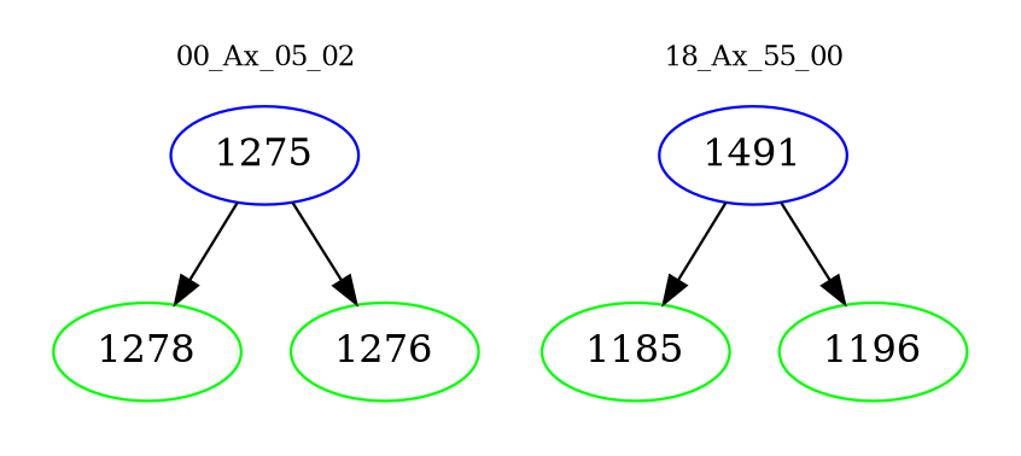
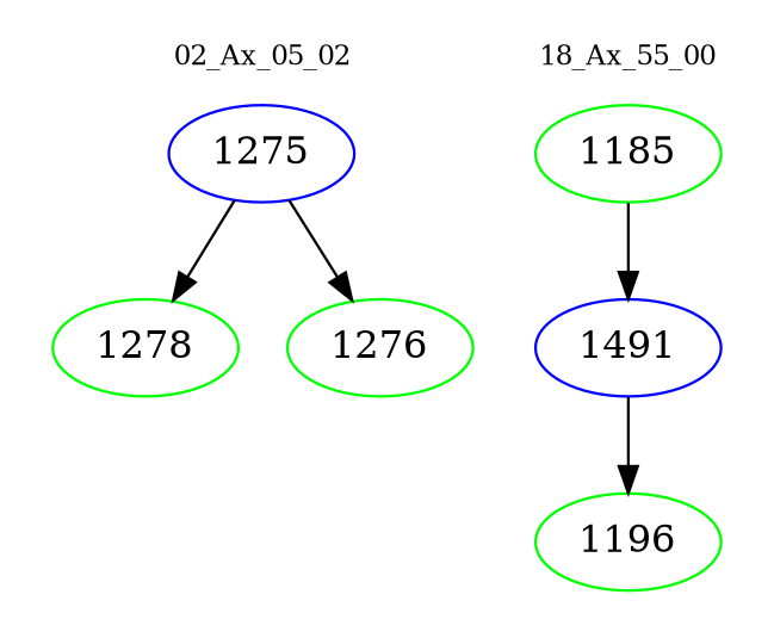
  digraph {
    node [color=green]
    edge [color=black]
    n1 [color=blue label=1275]
    n2 [label=1278]
    n3 [label=1276]
    n4 [color=blue label=1491]
    n5 [label=1185]
    n6 [label=1196]
    subgraph cluster_1 {
      color=white
      fontsize=10
-     label="00_Ax_05_02"
+     label="02_Ax_05_02"
      n1
      n2
      n3
    }
    subgraph cluster_2 {
      color=white
      fontsize=10
      label="18_Ax_55_00"
      n4
      n5
      n6
    }
    n1 -> n2
    n1 -> n3
-   n4 -> n5
+   n5 -> n4
    n4 -> n6
  }
